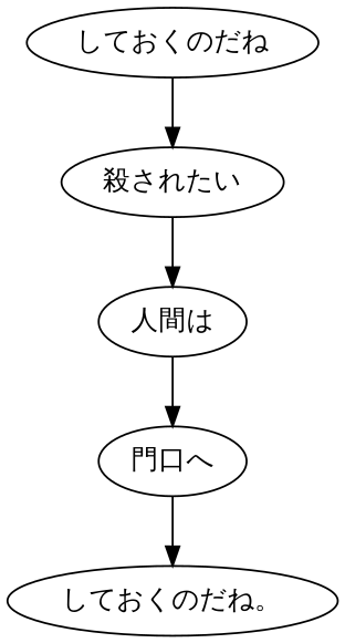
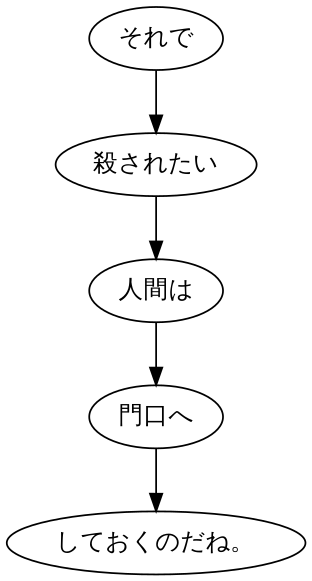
  digraph {
-   n1 [label="しておくのだね"]
+   n1 [label="それで"]
    n2 [label="殺されたい"]
    n3 [label="人間は"]
    n4 [label="門口へ"]
    n5 [label="しておくのだね。"]
    n1 -> n2
    n2 -> n3
    n3 -> n4
    n4 -> n5
  }
